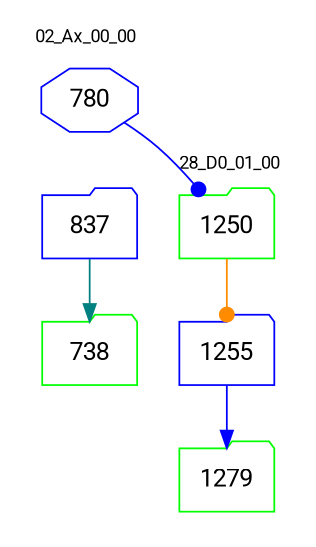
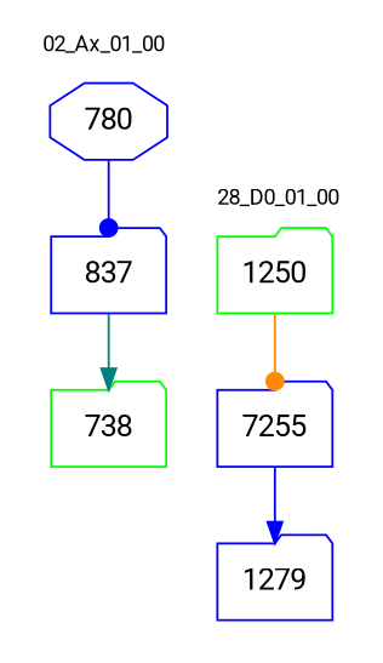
  digraph {
    fontname=Roboto
    node [color=blue fontname=Roboto shape=folder]
    edge [arrowhead=dot color=blue fontname=Roboto]
    n1 [label=780 shape=octagon]
    n2 [label=837]
    n3 [color=green label=738]
    n4 [color=green label=1250]
-   n5 [label=1255]
-   n6 [color=green label=1279]
+   n5 [label=7255]
+   n6 [label=1279]
    subgraph cluster_1 {
      color=white
      fontsize=10
-     label="02_Ax_00_00"
+     label="02_Ax_01_00"
      n1
      n2
      n3
    }
    subgraph cluster_2 {
      color=white
      fontsize=10
      label="28_D0_01_00"
      n4
      n5
      n6
    }
-   n1 -> n4
+   n1 -> n2
    n2 -> n3 [arrowhead=normal color=teal]
    n4 -> n5 [color=darkorange]
    n5 -> n6 [arrowhead=normal]
  }
